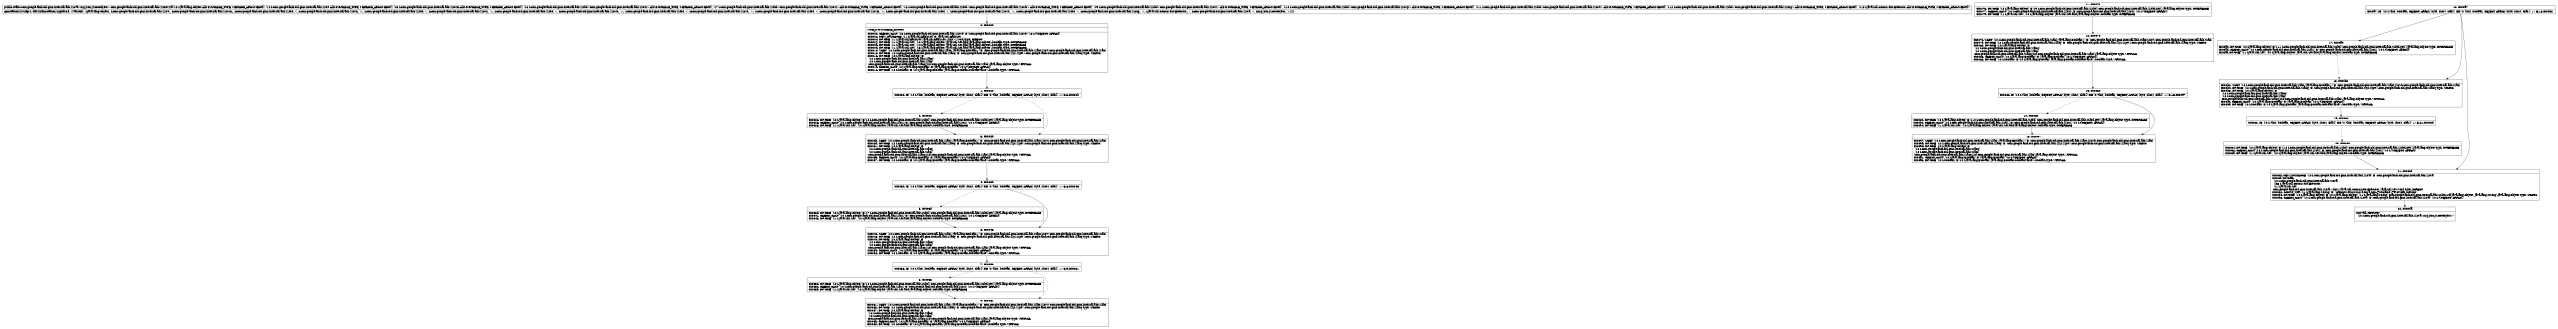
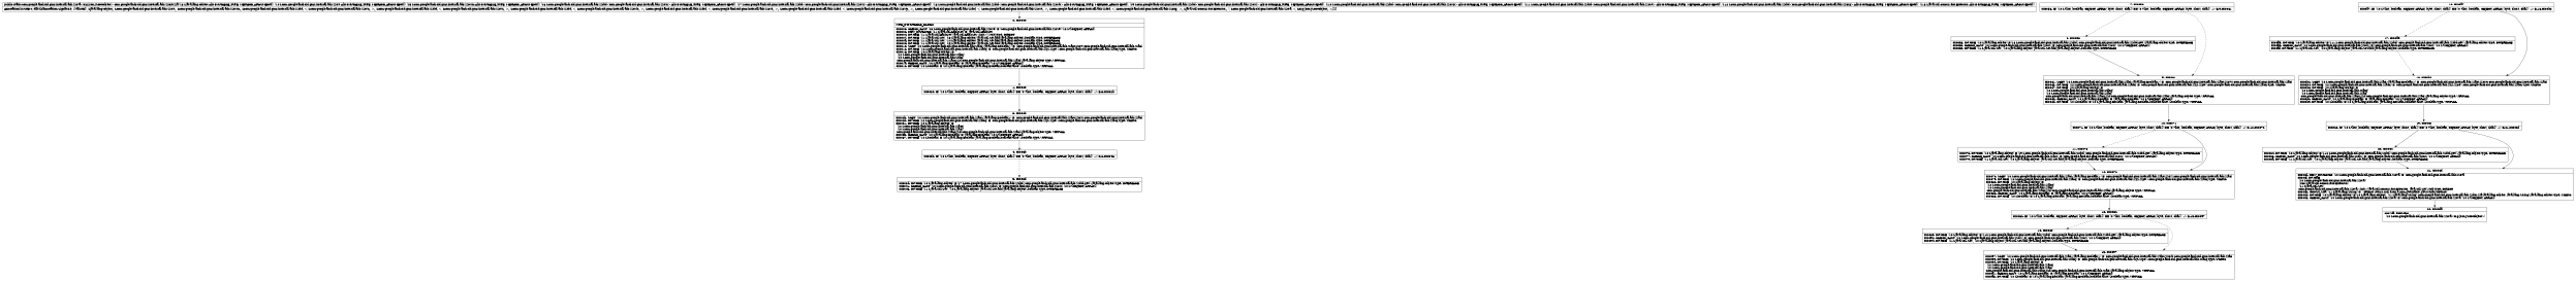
  digraph {
    node [shape=record]
    n1 [label="{0\:\ 0x0000|MTH_IMMUTABLE_BLOCK\l|0x0000: CHECK_CAST  (r3 I:com.google.android.gms.internal.ads.zzcwe) = (com.google.android.gms.internal.ads.zzcwe) (r3 I:?[OBJECT, ARRAY]) \l0x0002: NEW_INSTANCE  (r1 I:java.util.HashSet) =  java.util.HashSet \l0x0004: INVOKE  (r1 I:java.util.HashSet) java.util.HashSet.\<init\>():void type: DIRECT \l0x0007: INVOKE  (r1 I:java.util.Set), (r3 I:java.lang.Object) java.util.Set.add(java.lang.Object):boolean type: INTERFACE \l0x000a: INVOKE  (r1 I:java.util.Set), (r4 I:java.lang.Object) java.util.Set.add(java.lang.Object):boolean type: INTERFACE \l0x000d: INVOKE  (r1 I:java.util.Set), (r5 I:java.lang.Object) java.util.Set.add(java.lang.Object):boolean type: INTERFACE \l0x0010: SGET  (r0 I:com.google.android.gms.internal.ads.zzaci\<java.lang.Boolean\>) =  com.google.android.gms.internal.ads.zzact.zzcvt com.google.android.gms.internal.ads.zzaci \l0x0012: INVOKE  (r2 I:com.google.android.gms.internal.ads.zzacq) =  com.google.android.gms.internal.ads.zzyr.zzpe():com.google.android.gms.internal.ads.zzacq type: STATIC \l0x0016: INVOKE  (r0 I:java.lang.Object) = \l  (r2 I:com.google.android.gms.internal.ads.zzacq)\l  (r0 I:com.google.android.gms.internal.ads.zzaci)\l com.google.android.gms.internal.ads.zzacq.zzd(com.google.android.gms.internal.ads.zzaci):java.lang.Object type: VIRTUAL \l0x001a: CHECK_CAST  (r0 I:java.lang.Boolean) = (java.lang.Boolean) (r0 I:?[OBJECT, ARRAY]) \l0x001c: INVOKE  (r0 I:boolean) = (r0 I:java.lang.Boolean) java.lang.Boolean.booleanValue():boolean type: VIRTUAL \l}"]
    n2 [label="{1\:\ 0x0020|0x0020: IF  (r0 I:?[int, boolean, OBJECT, ARRAY, byte, short, char]) == (0 ?[int, boolean, OBJECT, ARRAY, byte, short, char])  \-\> B:3:0x002b \l}"]
-   n3 [label="{2\:\ 0x0022|0x0022: INVOKE  (r0 I:java.lang.Object) = (r6 I:com.google.android.gms.internal.ads.zzdtd) com.google.android.gms.internal.ads.zzdtd.get():java.lang.Object type: INTERFACE \l0x0026: CHECK_CAST  (r0 I:com.google.android.gms.internal.ads.zzcuz) = (com.google.android.gms.internal.ads.zzcuz) (r0 I:?[OBJECT, ARRAY]) \l0x0028: INVOKE  (r1 I:java.util.Set), (r0 I:java.lang.Object) java.util.Set.add(java.lang.Object):boolean type: INTERFACE \l}"]
    n4 [label="{3\:\ 0x002b|0x002b: SGET  (r0 I:com.google.android.gms.internal.ads.zzaci\<java.lang.Boolean\>) =  com.google.android.gms.internal.ads.zzact.zzcvu com.google.android.gms.internal.ads.zzaci \l0x002d: INVOKE  (r2 I:com.google.android.gms.internal.ads.zzacq) =  com.google.android.gms.internal.ads.zzyr.zzpe():com.google.android.gms.internal.ads.zzacq type: STATIC \l0x0031: INVOKE  (r0 I:java.lang.Object) = \l  (r2 I:com.google.android.gms.internal.ads.zzacq)\l  (r0 I:com.google.android.gms.internal.ads.zzaci)\l com.google.android.gms.internal.ads.zzacq.zzd(com.google.android.gms.internal.ads.zzaci):java.lang.Object type: VIRTUAL \l0x0035: CHECK_CAST  (r0 I:java.lang.Boolean) = (java.lang.Boolean) (r0 I:?[OBJECT, ARRAY]) \l0x0037: INVOKE  (r0 I:boolean) = (r0 I:java.lang.Boolean) java.lang.Boolean.booleanValue():boolean type: VIRTUAL \l}"]
    n5 [label="{4\:\ 0x003b|0x003b: IF  (r0 I:?[int, boolean, OBJECT, ARRAY, byte, short, char]) == (0 ?[int, boolean, OBJECT, ARRAY, byte, short, char])  \-\> B:6:0x0046 \l}"]
    n6 [label="{5\:\ 0x003d|0x003d: INVOKE  (r0 I:java.lang.Object) = (r7 I:com.google.android.gms.internal.ads.zzdtd) com.google.android.gms.internal.ads.zzdtd.get():java.lang.Object type: INTERFACE \l0x0041: CHECK_CAST  (r0 I:com.google.android.gms.internal.ads.zzcuz) = (com.google.android.gms.internal.ads.zzcuz) (r0 I:?[OBJECT, ARRAY]) \l0x0043: INVOKE  (r1 I:java.util.Set), (r0 I:java.lang.Object) java.util.Set.add(java.lang.Object):boolean type: INTERFACE \l}"]
-   n7 [label="{6\:\ 0x0046|0x0046: SGET  (r0 I:com.google.android.gms.internal.ads.zzaci\<java.lang.Boolean\>) =  com.google.android.gms.internal.ads.zzact.zzcvv com.google.android.gms.internal.ads.zzaci \l0x0048: INVOKE  (r2 I:com.google.android.gms.internal.ads.zzacq) =  com.google.android.gms.internal.ads.zzyr.zzpe():com.google.android.gms.internal.ads.zzacq type: STATIC \l0x004c: INVOKE  (r0 I:java.lang.Object) = \l  (r2 I:com.google.android.gms.internal.ads.zzacq)\l  (r0 I:com.google.android.gms.internal.ads.zzaci)\l com.google.android.gms.internal.ads.zzacq.zzd(com.google.android.gms.internal.ads.zzaci):java.lang.Object type: VIRTUAL \l0x0050: CHECK_CAST  (r0 I:java.lang.Boolean) = (java.lang.Boolean) (r0 I:?[OBJECT, ARRAY]) \l0x0052: INVOKE  (r0 I:boolean) = (r0 I:java.lang.Boolean) java.lang.Boolean.booleanValue():boolean type: VIRTUAL \l}"]
    n8 [label="{7\:\ 0x0056|0x0056: IF  (r0 I:?[int, boolean, OBJECT, ARRAY, byte, short, char]) == (0 ?[int, boolean, OBJECT, ARRAY, byte, short, char])  \-\> B:9:0x0061 \l}"]
    n9 [label="{8\:\ 0x0058|0x0058: INVOKE  (r0 I:java.lang.Object) = (r8 I:com.google.android.gms.internal.ads.zzdtd) com.google.android.gms.internal.ads.zzdtd.get():java.lang.Object type: INTERFACE \l0x005c: CHECK_CAST  (r0 I:com.google.android.gms.internal.ads.zzcuz) = (com.google.android.gms.internal.ads.zzcuz) (r0 I:?[OBJECT, ARRAY]) \l0x005e: INVOKE  (r1 I:java.util.Set), (r0 I:java.lang.Object) java.util.Set.add(java.lang.Object):boolean type: INTERFACE \l}"]
    n10 [label="{9\:\ 0x0061|0x0061: SGET  (r0 I:com.google.android.gms.internal.ads.zzaci\<java.lang.Boolean\>) =  com.google.android.gms.internal.ads.zzact.zzcvw com.google.android.gms.internal.ads.zzaci \l0x0063: INVOKE  (r2 I:com.google.android.gms.internal.ads.zzacq) =  com.google.android.gms.internal.ads.zzyr.zzpe():com.google.android.gms.internal.ads.zzacq type: STATIC \l0x0067: INVOKE  (r0 I:java.lang.Object) = \l  (r2 I:com.google.android.gms.internal.ads.zzacq)\l  (r0 I:com.google.android.gms.internal.ads.zzaci)\l com.google.android.gms.internal.ads.zzacq.zzd(com.google.android.gms.internal.ads.zzaci):java.lang.Object type: VIRTUAL \l0x006b: CHECK_CAST  (r0 I:java.lang.Boolean) = (java.lang.Boolean) (r0 I:?[OBJECT, ARRAY]) \l0x006d: INVOKE  (r0 I:boolean) = (r0 I:java.lang.Boolean) java.lang.Boolean.booleanValue():boolean type: VIRTUAL \l}"]
+   n11 [label="{10\:\ 0x0071|0x0071: IF  (r0 I:?[int, boolean, OBJECT, ARRAY, byte, short, char]) == (0 ?[int, boolean, OBJECT, ARRAY, byte, short, char])  \-\> B:12:0x007c \l}"]
    n12 [label="{11\:\ 0x0073|0x0073: INVOKE  (r0 I:java.lang.Object) = (r9 I:com.google.android.gms.internal.ads.zzdtd) com.google.android.gms.internal.ads.zzdtd.get():java.lang.Object type: INTERFACE \l0x0077: CHECK_CAST  (r0 I:com.google.android.gms.internal.ads.zzcuz) = (com.google.android.gms.internal.ads.zzcuz) (r0 I:?[OBJECT, ARRAY]) \l0x0079: INVOKE  (r1 I:java.util.Set), (r0 I:java.lang.Object) java.util.Set.add(java.lang.Object):boolean type: INTERFACE \l}"]
    n13 [label="{12\:\ 0x007c|0x007c: SGET  (r0 I:com.google.android.gms.internal.ads.zzaci\<java.lang.Boolean\>) =  com.google.android.gms.internal.ads.zzact.zzcvz com.google.android.gms.internal.ads.zzaci \l0x007e: INVOKE  (r2 I:com.google.android.gms.internal.ads.zzacq) =  com.google.android.gms.internal.ads.zzyr.zzpe():com.google.android.gms.internal.ads.zzacq type: STATIC \l0x0082: INVOKE  (r0 I:java.lang.Object) = \l  (r2 I:com.google.android.gms.internal.ads.zzacq)\l  (r0 I:com.google.android.gms.internal.ads.zzaci)\l com.google.android.gms.internal.ads.zzacq.zzd(com.google.android.gms.internal.ads.zzaci):java.lang.Object type: VIRTUAL \l0x0086: CHECK_CAST  (r0 I:java.lang.Boolean) = (java.lang.Boolean) (r0 I:?[OBJECT, ARRAY]) \l0x0088: INVOKE  (r0 I:boolean) = (r0 I:java.lang.Boolean) java.lang.Boolean.booleanValue():boolean type: VIRTUAL \l}"]
    n14 [label="{13\:\ 0x008c|0x008c: IF  (r0 I:?[int, boolean, OBJECT, ARRAY, byte, short, char]) == (0 ?[int, boolean, OBJECT, ARRAY, byte, short, char])  \-\> B:15:0x0097 \l}"]
    n15 [label="{14\:\ 0x008e|0x008e: INVOKE  (r0 I:java.lang.Object) = (r10 I:com.google.android.gms.internal.ads.zzdtd) com.google.android.gms.internal.ads.zzdtd.get():java.lang.Object type: INTERFACE \l0x0092: CHECK_CAST  (r0 I:com.google.android.gms.internal.ads.zzcuz) = (com.google.android.gms.internal.ads.zzcuz) (r0 I:?[OBJECT, ARRAY]) \l0x0094: INVOKE  (r1 I:java.util.Set), (r0 I:java.lang.Object) java.util.Set.add(java.lang.Object):boolean type: INTERFACE \l}"]
    n16 [label="{15\:\ 0x0097|0x0097: SGET  (r0 I:com.google.android.gms.internal.ads.zzaci\<java.lang.Boolean\>) =  com.google.android.gms.internal.ads.zzact.zzcwb com.google.android.gms.internal.ads.zzaci \l0x0099: INVOKE  (r2 I:com.google.android.gms.internal.ads.zzacq) =  com.google.android.gms.internal.ads.zzyr.zzpe():com.google.android.gms.internal.ads.zzacq type: STATIC \l0x009d: INVOKE  (r0 I:java.lang.Object) = \l  (r2 I:com.google.android.gms.internal.ads.zzacq)\l  (r0 I:com.google.android.gms.internal.ads.zzaci)\l com.google.android.gms.internal.ads.zzacq.zzd(com.google.android.gms.internal.ads.zzaci):java.lang.Object type: VIRTUAL \l0x00a1: CHECK_CAST  (r0 I:java.lang.Boolean) = (java.lang.Boolean) (r0 I:?[OBJECT, ARRAY]) \l0x00a3: INVOKE  (r0 I:boolean) = (r0 I:java.lang.Boolean) java.lang.Boolean.booleanValue():boolean type: VIRTUAL \l}"]
    n17 [label="{16\:\ 0x00a7|0x00a7: IF  (r0 I:?[int, boolean, OBJECT, ARRAY, byte, short, char]) == (0 ?[int, boolean, OBJECT, ARRAY, byte, short, char])  \-\> B:18:0x00b2 \l}"]
    n18 [label="{17\:\ 0x00a9|0x00a9: INVOKE  (r0 I:java.lang.Object) = (r11 I:com.google.android.gms.internal.ads.zzdtd) com.google.android.gms.internal.ads.zzdtd.get():java.lang.Object type: INTERFACE \l0x00ad: CHECK_CAST  (r0 I:com.google.android.gms.internal.ads.zzcuz) = (com.google.android.gms.internal.ads.zzcuz) (r0 I:?[OBJECT, ARRAY]) \l0x00af: INVOKE  (r1 I:java.util.Set), (r0 I:java.lang.Object) java.util.Set.add(java.lang.Object):boolean type: INTERFACE \l}"]
    n19 [label="{18\:\ 0x00b2|0x00b2: SGET  (r0 I:com.google.android.gms.internal.ads.zzaci\<java.lang.Boolean\>) =  com.google.android.gms.internal.ads.zzact.zzcwc com.google.android.gms.internal.ads.zzaci \l0x00b4: INVOKE  (r2 I:com.google.android.gms.internal.ads.zzacq) =  com.google.android.gms.internal.ads.zzyr.zzpe():com.google.android.gms.internal.ads.zzacq type: STATIC \l0x00b8: INVOKE  (r0 I:java.lang.Object) = \l  (r2 I:com.google.android.gms.internal.ads.zzacq)\l  (r0 I:com.google.android.gms.internal.ads.zzaci)\l com.google.android.gms.internal.ads.zzacq.zzd(com.google.android.gms.internal.ads.zzaci):java.lang.Object type: VIRTUAL \l0x00bc: CHECK_CAST  (r0 I:java.lang.Boolean) = (java.lang.Boolean) (r0 I:?[OBJECT, ARRAY]) \l0x00be: INVOKE  (r0 I:boolean) = (r0 I:java.lang.Boolean) java.lang.Boolean.booleanValue():boolean type: VIRTUAL \l}"]
    n20 [label="{19\:\ 0x00c2|0x00c2: IF  (r0 I:?[int, boolean, OBJECT, ARRAY, byte, short, char]) == (0 ?[int, boolean, OBJECT, ARRAY, byte, short, char])  \-\> B:21:0x00cd \l}"]
    n21 [label="{20\:\ 0x00c4|0x00c4: INVOKE  (r0 I:java.lang.Object) = (r12 I:com.google.android.gms.internal.ads.zzdtd) com.google.android.gms.internal.ads.zzdtd.get():java.lang.Object type: INTERFACE \l0x00c8: CHECK_CAST  (r0 I:com.google.android.gms.internal.ads.zzcuz) = (com.google.android.gms.internal.ads.zzcuz) (r0 I:?[OBJECT, ARRAY]) \l0x00ca: INVOKE  (r1 I:java.util.Set), (r0 I:java.lang.Object) java.util.Set.add(java.lang.Object):boolean type: INTERFACE \l}"]
    n22 [label="{21\:\ 0x00cd|0x00cd: NEW_INSTANCE  (r0 I:com.google.android.gms.internal.ads.zzcva) =  com.google.android.gms.internal.ads.zzcva \l0x00cf: INVOKE  \l  (r0 I:com.google.android.gms.internal.ads.zzcva)\l  (r53 I:java.util.concurrent.Executor)\l  (r1 I:java.util.Set)\l com.google.android.gms.internal.ads.zzcva.\<init\>(java.util.concurrent.Executor, java.util.Set):void type: DIRECT \l0x00d2: CONST_STR  (r1 I:java.lang.String) =  \"Cannot return null from a non\-@Nullable @Provides method\" \l0x00d4: INVOKE  (r0 I:java.lang.Object) = (r0 I:java.lang.Object), (r1 I:java.lang.String) com.google.android.gms.internal.ads.zzdtn.zza(java.lang.Object, java.lang.String):java.lang.Object type: STATIC \l0x00d8: CHECK_CAST  (r0 I:com.google.android.gms.internal.ads.zzcva) = (com.google.android.gms.internal.ads.zzcva) (r0 I:?[OBJECT, ARRAY]) \l}"]
    n23 [label="{22\:\ 0x00da|0x07da: RETURN  \l  (r0 I:com.google.android.gms.internal.ads.zzcva\<org.json.JSONObject\>)\l \l}"]
    n24 [label="{public static com.google.android.gms.internal.ads.zzcva\<org.json.JSONObject\> com.google.android.gms.internal.ads.zzcxe.zza((r3 I:java.lang.Object A[IMMUTABLE_TYPE, METHOD_ARGUMENT]), (r4 I:com.google.android.gms.internal.ads.zzcvt A[IMMUTABLE_TYPE, METHOD_ARGUMENT]), (r5 I:com.google.android.gms.internal.ads.zzcwm A[IMMUTABLE_TYPE, METHOD_ARGUMENT]), (r6 I:com.google.android.gms.internal.ads.zzdtd\<com.google.android.gms.internal.ads.zzcvn\> A[IMMUTABLE_TYPE, METHOD_ARGUMENT]), (r7 I:com.google.android.gms.internal.ads.zzdtd\<com.google.android.gms.internal.ads.zzcvx\> A[IMMUTABLE_TYPE, METHOD_ARGUMENT]), (r8 I:com.google.android.gms.internal.ads.zzdtd\<com.google.android.gms.internal.ads.zzcwb\> A[IMMUTABLE_TYPE, METHOD_ARGUMENT]), (r9 I:com.google.android.gms.internal.ads.zzdtd\<com.google.android.gms.internal.ads.zzcwi\> A[IMMUTABLE_TYPE, METHOD_ARGUMENT]), (r10 I:com.google.android.gms.internal.ads.zzdtd\<com.google.android.gms.internal.ads.zzcwp\> A[IMMUTABLE_TYPE, METHOD_ARGUMENT]), (r11 I:com.google.android.gms.internal.ads.zzdtd\<com.google.android.gms.internal.ads.zzcwt\> A[IMMUTABLE_TYPE, METHOD_ARGUMENT]), (r12 I:com.google.android.gms.internal.ads.zzdtd\<com.google.android.gms.internal.ads.zzcxg\> A[IMMUTABLE_TYPE, METHOD_ARGUMENT]), (r13 I:java.util.concurrent.Executor A[IMMUTABLE_TYPE, METHOD_ARGUMENT]))  | Annotation[SYSTEM, dalvik.annotation.Signature, \{value=[(, Ljava\/lang\/Object;, Lcom\/google\/android\/gms\/internal\/ads\/zzcvt;, Lcom\/google\/android\/gms\/internal\/ads\/zzcwm;, Lcom\/google\/android\/gms\/internal\/ads\/zzdtd, \<, Lcom\/google\/android\/gms\/internal\/ads\/zzcvn;, \>;, Lcom\/google\/android\/gms\/internal\/ads\/zzdtd, \<, Lcom\/google\/android\/gms\/internal\/ads\/zzcvx;, \>;, Lcom\/google\/android\/gms\/internal\/ads\/zzdtd, \<, Lcom\/google\/android\/gms\/internal\/ads\/zzcwb;, \>;, Lcom\/google\/android\/gms\/internal\/ads\/zzdtd, \<, Lcom\/google\/android\/gms\/internal\/ads\/zzcwi;, \>;, Lcom\/google\/android\/gms\/internal\/ads\/zzdtd, \<, Lcom\/google\/android\/gms\/internal\/ads\/zzcwp;, \>;, Lcom\/google\/android\/gms\/internal\/ads\/zzdtd, \<, Lcom\/google\/android\/gms\/internal\/ads\/zzcwt;, \>;, Lcom\/google\/android\/gms\/internal\/ads\/zzdtd, \<, Lcom\/google\/android\/gms\/internal\/ads\/zzcxg;, \>;, Ljava\/util\/concurrent\/Executor;, ), Lcom\/google\/android\/gms\/internal\/ads\/zzcva, \<, Lorg\/json\/JSONObject;, \>;]\}]\l}"]
    n1 -> n2
-   n2 -> n3 [style=dashed]
-   n2 -> n4 [style=dashed]
-   n3 -> n4
+   n2 -> n4
    n4 -> n5
    n5 -> n6 [style=dashed]
-   n5 -> n7
-   n6 -> n7
-   n7 -> n8
    n8 -> n9 [style=dashed]
    n8 -> n10 [style=dashed]
    n9 -> n10
+   n10 -> n11
+   n11 -> n12 [style=dashed]
+   n11 -> n13
    n12 -> n13
    n13 -> n14
    n14 -> n15 [style=dashed]
-   n14 -> n16
+   n14 -> n16 [style=dashed]
    n15 -> n16
-   n17 -> n18 [style=solid]
+   n17 -> n18 [style=dashed]
    n17 -> n19
    n18 -> n19 [style=dashed]
    n19 -> n20
-   n20 -> n21 [style=dashed]
-   n17 -> n22
+   n20 -> n21 [style=solid]
+   n20 -> n22
    n21 -> n22
    n22 -> n23
    n24 -> n1
  }
